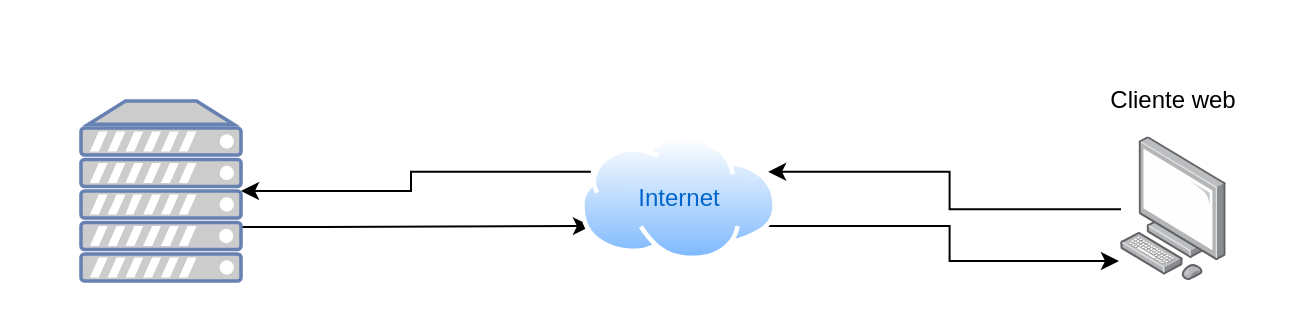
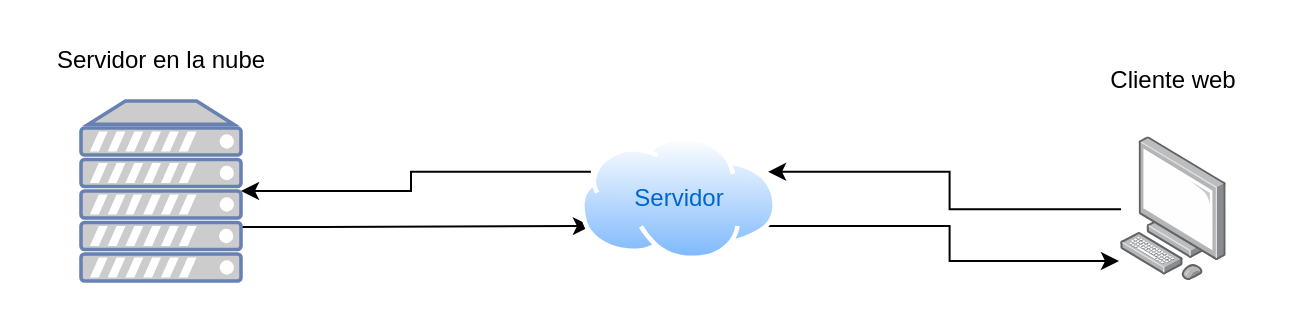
  <mxCell id="0" />
  <mxCell id="1" parent="0" />
  <mxCell id="2" style="edgeStyle=orthogonalEdgeStyle;rounded=0;orthogonalLoop=1;jettySize=auto;html=1;entryX=0;entryY=0.75;entryDx=0;entryDy=0;" edge="1" parent="1" source="3" target="6"><mxGeometry relative="1" as="geometry"><Array as="points"><mxPoint x="160" y="113" /><mxPoint x="160" y="113" /></Array></mxGeometry></mxCell>
  <mxCell id="3" value="" style="fontColor=#0066CC;verticalAlign=top;verticalLabelPosition=bottom;labelPosition=center;align=center;html=1;outlineConnect=0;fillColor=#CCCCCC;strokeColor=#6881B3;gradientColor=none;gradientDirection=north;strokeWidth=2;shape=mxgraph.networks.server;" vertex="1" parent="1"><mxGeometry x="40" y="50" width="80" height="90" as="geometry" /></mxCell>
  <mxCell id="4" style="edgeStyle=orthogonalEdgeStyle;rounded=0;orthogonalLoop=1;jettySize=auto;html=1;exitX=1;exitY=0.75;exitDx=0;exitDy=0;entryX=-0.019;entryY=0.861;entryDx=0;entryDy=0;entryPerimeter=0;" edge="1" parent="1" source="6" target="9"><mxGeometry relative="1" as="geometry" /></mxCell>
  <mxCell id="5" style="edgeStyle=orthogonalEdgeStyle;rounded=0;orthogonalLoop=1;jettySize=auto;html=1;exitX=0;exitY=0.25;exitDx=0;exitDy=0;" edge="1" parent="1" source="6" target="3"><mxGeometry relative="1" as="geometry" /></mxCell>
  <mxCell id="6" value="" style="aspect=fixed;perimeter=ellipsePerimeter;html=1;align=center;shadow=0;dashed=0;spacingTop=3;image;image=img/lib/active_directory/internet_cloud.svg;" vertex="1" parent="1"><mxGeometry x="290" y="67.95" width="98.49" height="62.05" as="geometry" /></mxCell>
- <mxCell id="7" value="Internet" style="text;html=1;align=center;verticalAlign=middle;resizable=0;points=[];autosize=1;fontColor=#0066CC;" vertex="1" parent="1"><mxGeometry x="309.24" y="88.98" width="60" height="20" as="geometry" /></mxCell>
+ <mxCell id="7" value="Servidor" style="text;html=1;align=center;verticalAlign=middle;resizable=0;points=[];autosize=1;fontColor=#0066CC;" vertex="1" parent="1"><mxGeometry x="309.24" y="88.98" width="60" height="20" as="geometry" /></mxCell>
  <mxCell id="8" style="edgeStyle=orthogonalEdgeStyle;rounded=0;orthogonalLoop=1;jettySize=auto;html=1;entryX=1;entryY=0.25;entryDx=0;entryDy=0;" edge="1" parent="1" source="9" target="6"><mxGeometry relative="1" as="geometry" /></mxCell>
  <mxCell id="9" value="" style="points=[];aspect=fixed;html=1;align=center;shadow=0;dashed=0;image;image=img/lib/allied_telesis/computer_and_terminals/Personal_Computer.svg;fontColor=#0066CC;" vertex="1" parent="1"><mxGeometry x="560" y="68.2" width="52.98" height="71.8" as="geometry" /></mxCell>
- <mxCell id="10" value="Cliente web" style="text;html=1;align=center;verticalAlign=middle;resizable=0;points=[];autosize=1;" vertex="1" parent="1"><mxGeometry x="546.49" y="40" width="80" height="20" as="geometry" /></mxCell>
+ <mxCell id="10" value="Cliente web" style="text;html=1;align=center;verticalAlign=middle;resizable=0;points=[];autosize=1;" vertex="1" parent="1"><mxGeometry x="546.49" y="30" width="80" height="20" as="geometry" /></mxCell>
+ <mxCell id="11" value="Servidor en la nube" style="text;html=1;align=center;verticalAlign=middle;resizable=0;points=[];autosize=1;" vertex="1" parent="1"><mxGeometry x="20" y="20" width="120" height="20" as="geometry" /></mxCell>
